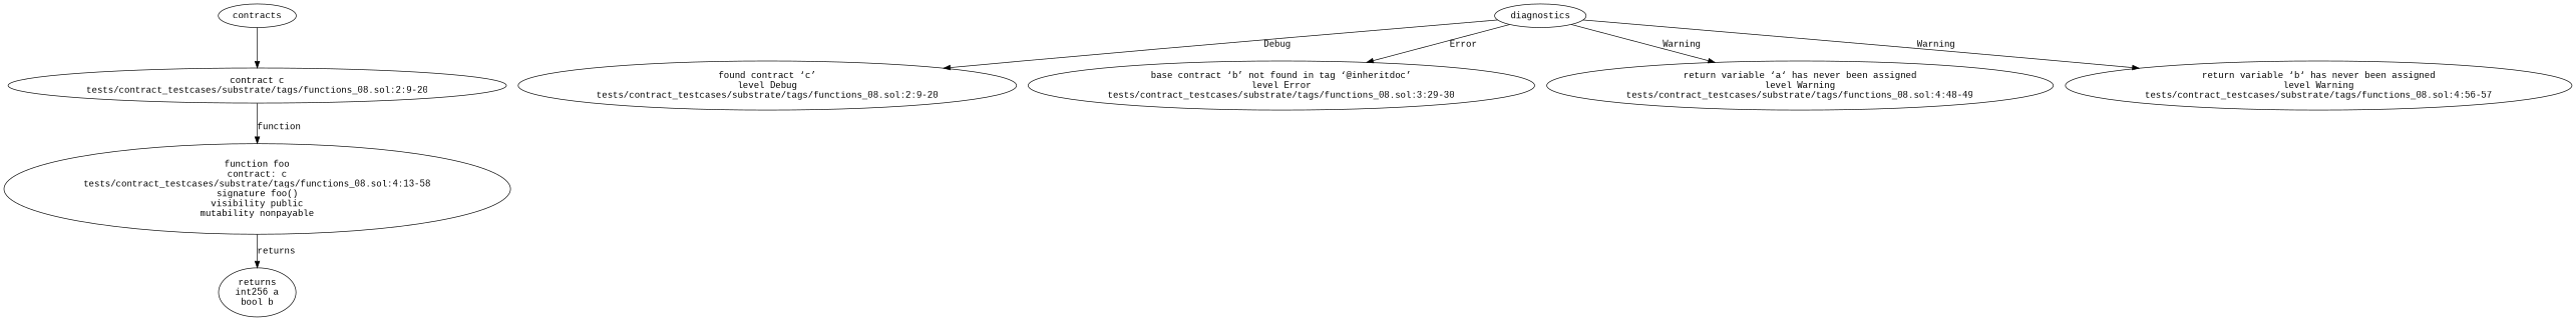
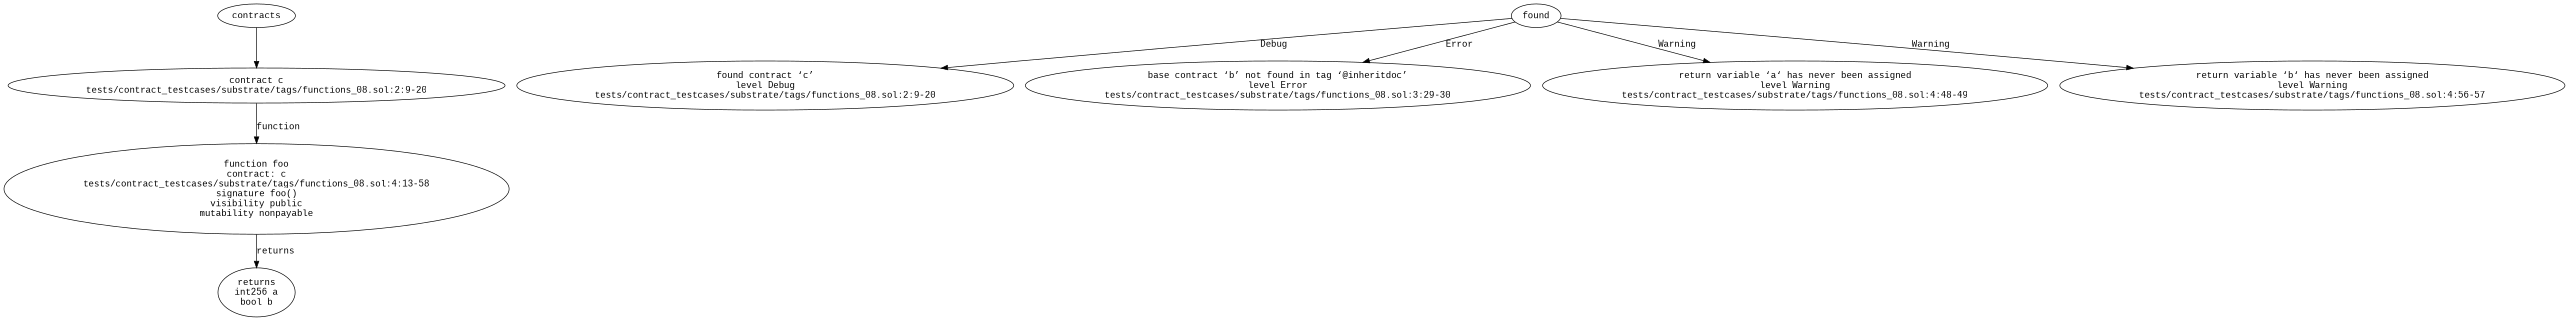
  strict digraph {
    fontname="Liberation Mono"
    node [fontname="Liberation Mono"]
    edge [fontname="Liberation Mono"]
    n1 [label="contract c\ntests/contract_testcases/substrate/tags/functions_08.sol:2:9-20"]
    n2 [label="function foo\ncontract: c\ntests/contract_testcases/substrate/tags/functions_08.sol:4:13-58\nsignature foo()\nvisibility public\nmutability nonpayable"]
    n3 [label="returns\nint256 a\nbool b"]
    n4 [label="found contract ‘c’\nlevel Debug\ntests/contract_testcases/substrate/tags/functions_08.sol:2:9-20"]
    n5 [label="base contract ‘b’ not found in tag ‘@inheritdoc’\nlevel Error\ntests/contract_testcases/substrate/tags/functions_08.sol:3:29-30"]
    n6 [label="return variable ‘a‘ has never been assigned\nlevel Warning\ntests/contract_testcases/substrate/tags/functions_08.sol:4:48-49"]
    n7 [label="return variable ‘b‘ has never been assigned\nlevel Warning\ntests/contract_testcases/substrate/tags/functions_08.sol:4:56-57"]
    contracts
-   diagnostics
+   diagnostics [label=found]
    n1 -> n2 [label=function]
    n2 -> n3 [label=returns]
    contracts -> n1
    diagnostics -> n4 [label=Debug]
    diagnostics -> n5 [label=Error]
    diagnostics -> n6 [label=Warning]
    diagnostics -> n7 [label=Warning]
  }
